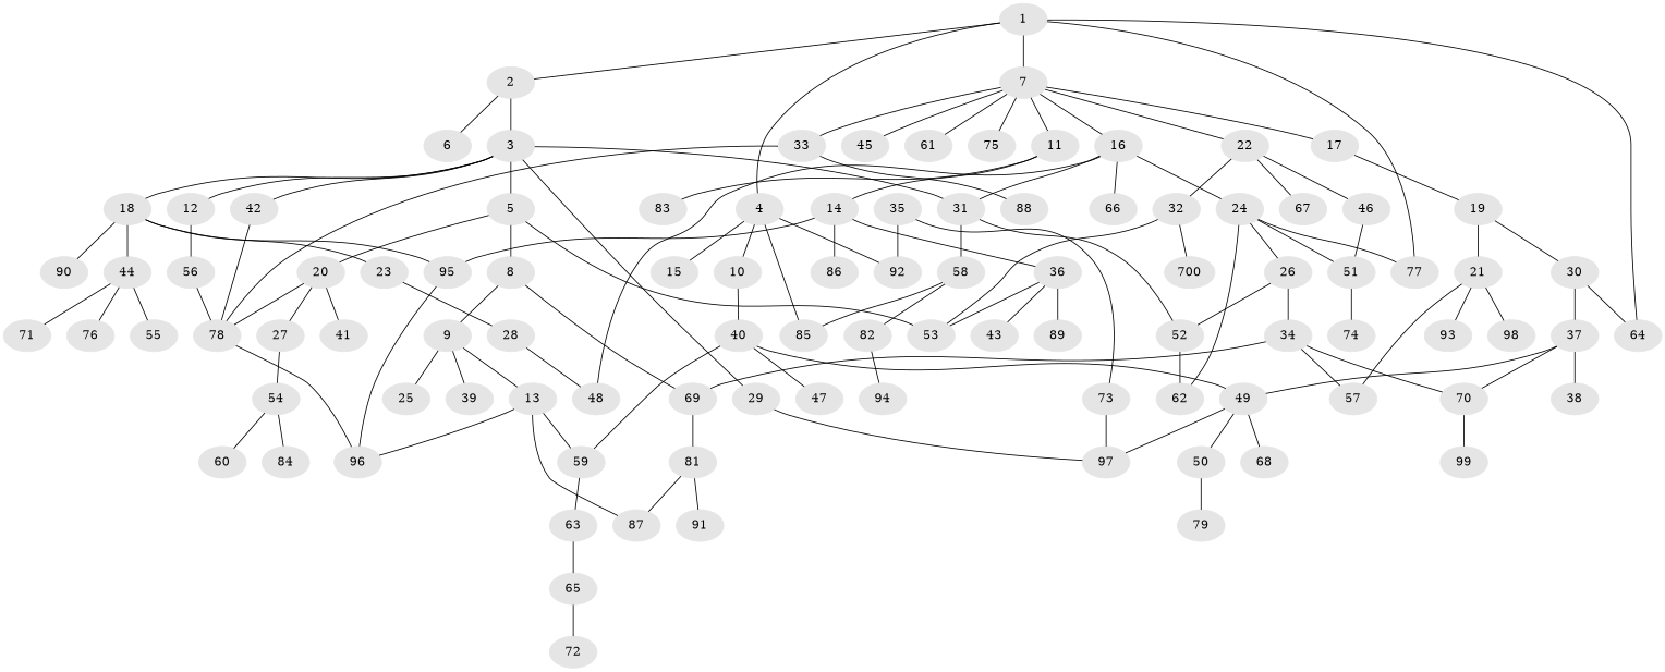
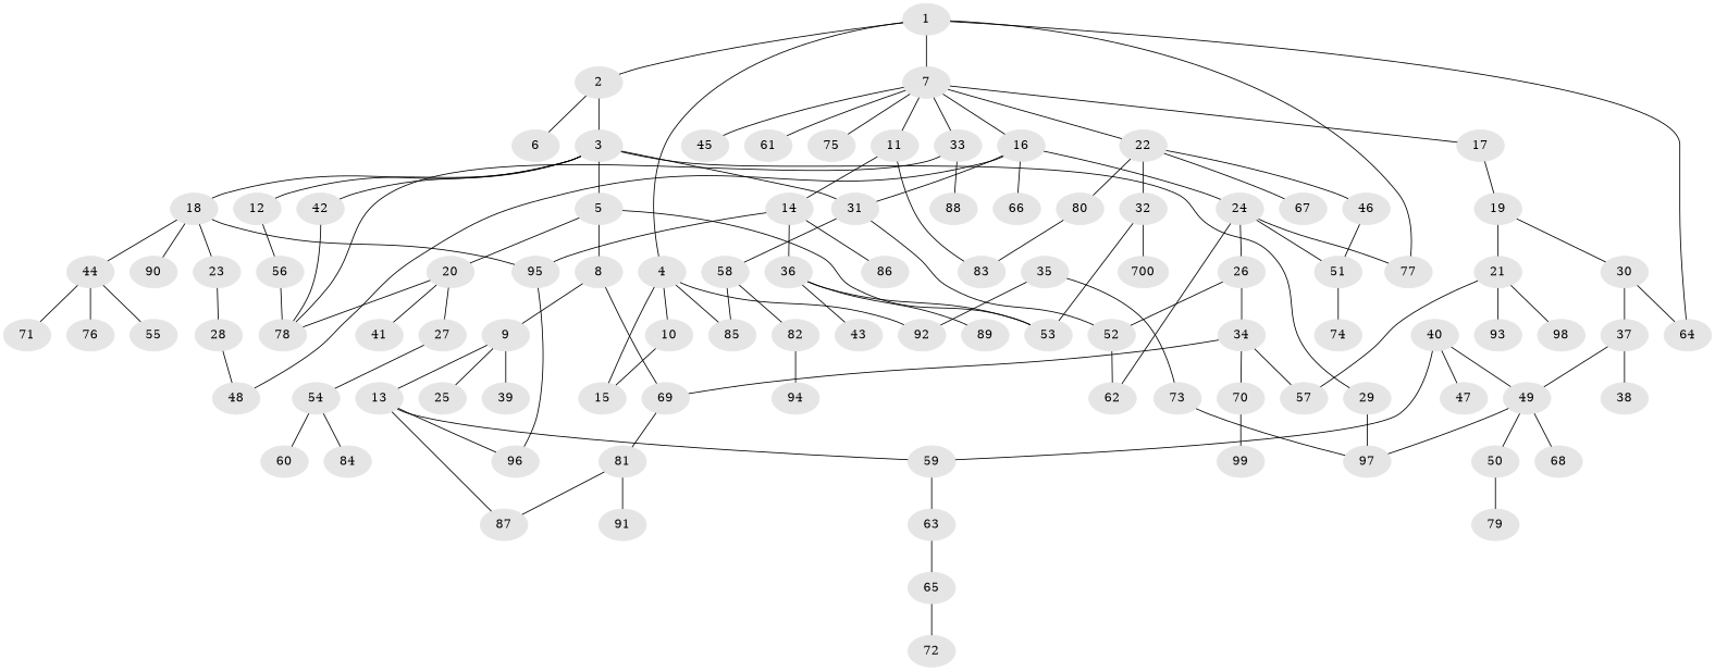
  graph {
    node [color=gray90 style=filled]
    1
    2
    4
    7
    77
    64
    3
    6
    10
    15
    85
    92
    11
    16
    17
    22
    33
    45
    61
    75
    37
    70
    38
    49
    5
    12
    18
    29
    31
    42
    8
    20
    53
    56
    95
    23
    44
    90
    97
    52
    58
    78
    40
    35
    73
    9
    69
    27
    41
    14
    83
    24
    48
    66
    19
    32
    46
    67
+   80
    88
    13
    25
    39
    81
    59
    87
    96
    47
    36
    86
    63
    43
    89
    26
    51
    62
    21
    30
    28
    55
    71
    76
    57
    93
    98
    54
    n87 [label=700]
    34
    74
    60
    84
    82
    99
    50
    68
    79
    94
    65
    72
    91
    1 -- 2
    1 -- 4
    1 -- 7
    1 -- 77
    1 -- 64
    2 -- 3
    2 -- 6
    4 -- 10
    4 -- 15
    4 -- 85
    4 -- 92
    7 -- 11
    7 -- 16
    7 -- 17
    7 -- 22
    7 -- 33
    7 -- 45
    7 -- 61
    7 -- 75
    3 -- 5
    3 -- 12
    3 -- 18
    3 -- 29
    3 -- 31
    3 -- 42
-   10 -- 40
+   10 -- 15
    11 -- 14
    11 -- 83
    16 -- 31
    16 -- 24
    16 -- 48
    16 -- 66
    17 -- 19
    22 -- 32
    22 -- 46
    22 -- 67
+   22 -- 80
    33 -- 78
    33 -- 88
-   37 -- 70
    37 -- 38
    37 -- 49
    70 -- 99
    49 -- 97
    49 -- 50
    49 -- 68
    5 -- 8
    5 -- 20
    5 -- 53
    12 -- 56
    18 -- 95
    18 -- 23
    18 -- 44
    18 -- 90
    29 -- 97
    31 -- 52
    31 -- 58
    42 -- 78
    8 -- 9
    8 -- 69
    20 -- 78
    20 -- 27
    20 -- 41
    56 -- 78
    95 -- 96
    23 -- 28
    44 -- 55
    44 -- 71
    44 -- 76
    52 -- 62
    58 -- 85
    58 -- 82
-   78 -- 96
    40 -- 49
    40 -- 59
    40 -- 47
    35 -- 92
    35 -- 73
    73 -- 97
    9 -- 13
    9 -- 25
    9 -- 39
    69 -- 81
    27 -- 54
    14 -- 95
    14 -- 36
    14 -- 86
    24 -- 77
    24 -- 26
    24 -- 51
    24 -- 62
    19 -- 21
    19 -- 30
    32 -- 53
    32 -- n87
    46 -- 51
+   80 -- 83
    13 -- 59
    13 -- 87
    13 -- 96
    81 -- 87
    81 -- 91
    59 -- 63
    36 -- 53
    36 -- 43
    36 -- 89
    63 -- 65
    26 -- 52
    26 -- 34
    51 -- 74
    21 -- 57
    21 -- 93
    21 -- 98
    30 -- 64
    30 -- 37
    28 -- 48
    54 -- 60
    54 -- 84
    34 -- 70
    34 -- 69
    34 -- 57
    82 -- 94
    50 -- 79
    65 -- 72
  }
